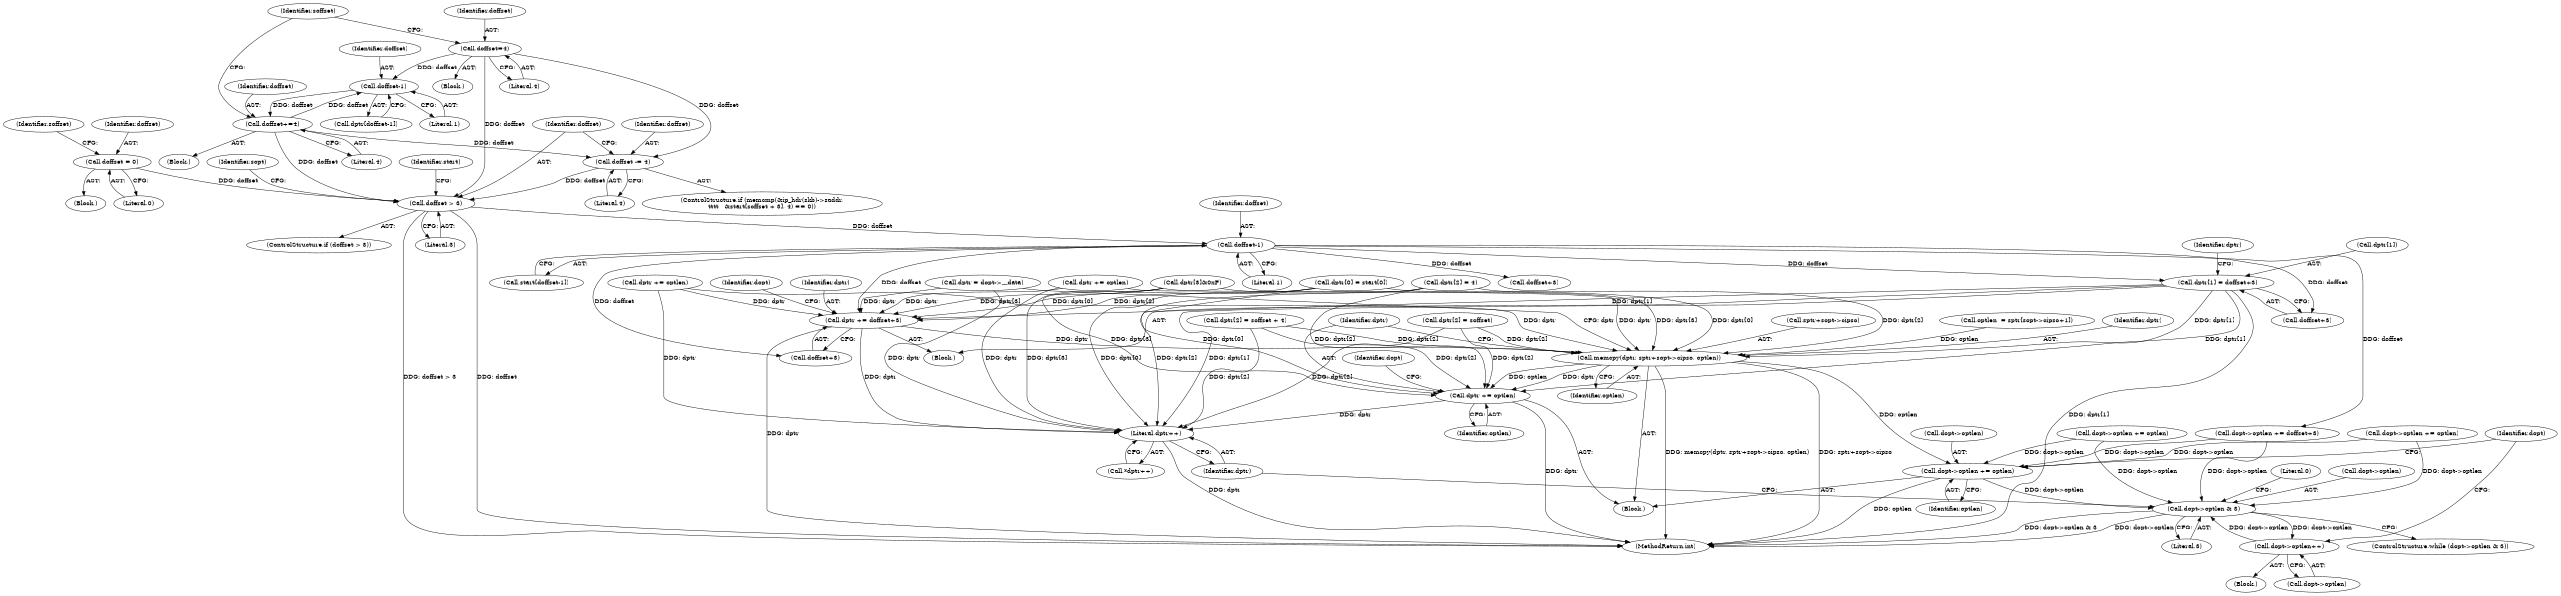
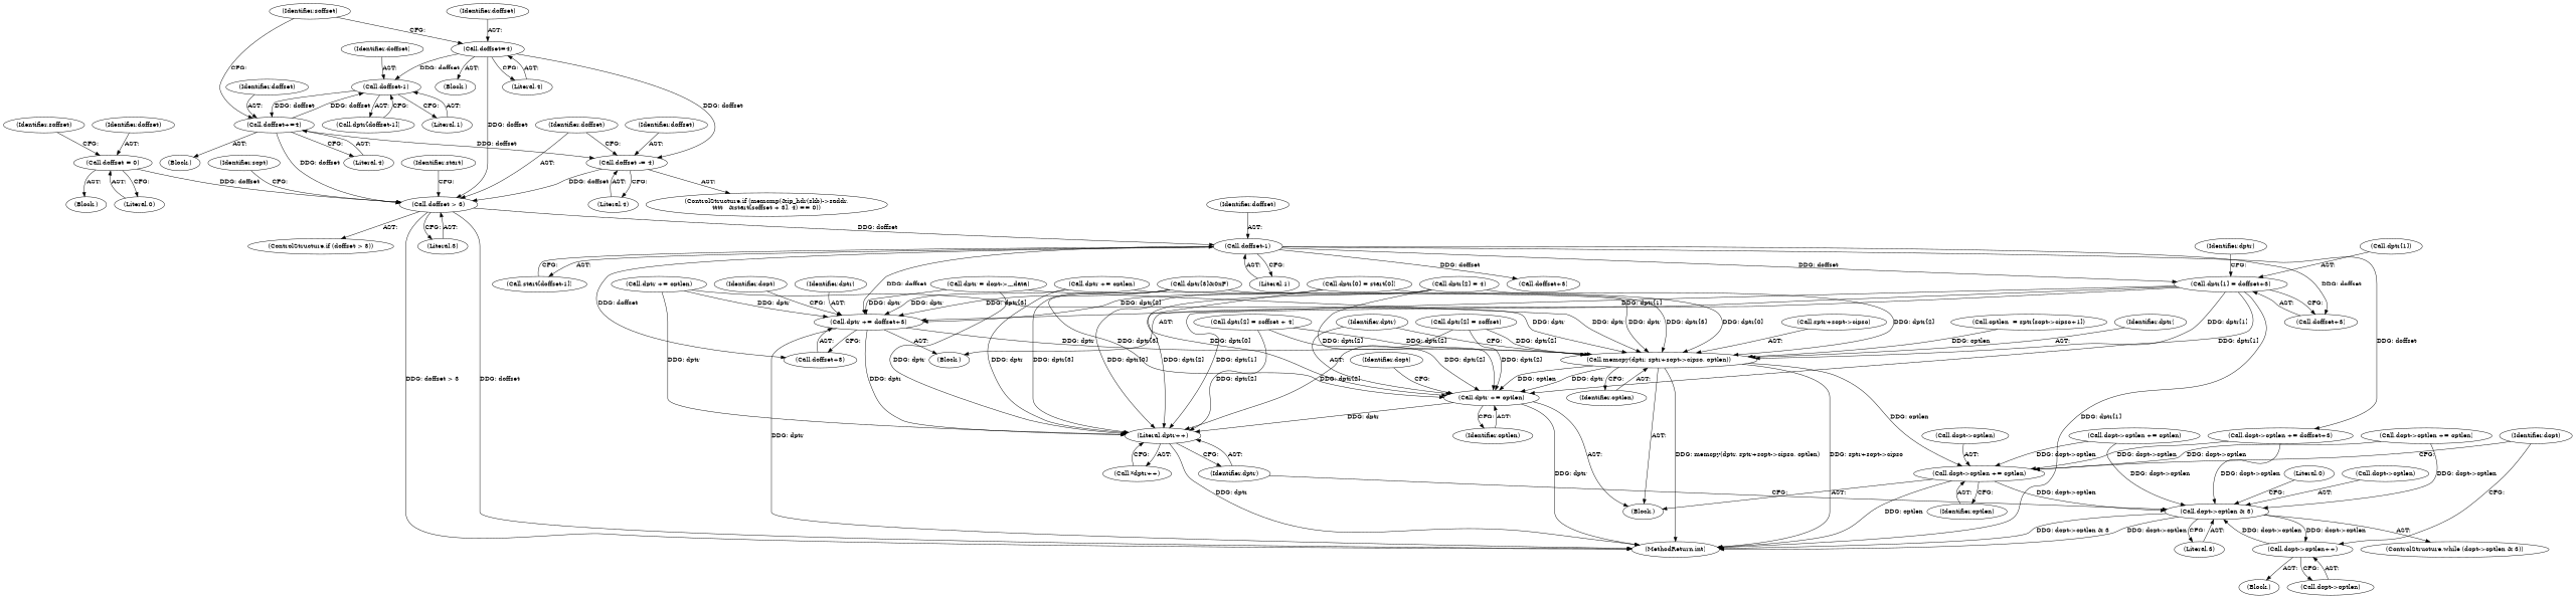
  digraph {
    n1 [label="(Call,dptr[1] = doffset+3)"]
    n2 [label="(Call,dptr += doffset+3)"]
    n3 [label="(Call,memcpy(dptr, sptr+sopt->cipso, optlen))"]
    n4 [label="(Call,dptr += optlen)"]
    n5 [label="(Literal,dptr++)"]
    n6 [label="(Call,doffset+3)"]
    n7 [label="(MethodReturn,int)"]
    n8 [label="(Block,)"]
    n9 [label="(Call,doffset+3)"]
    n10 [label="(Call,dopt->optlen += optlen)"]
    n11 [label="(Block,)"]
    n12 [label="(Identifier,optlen)"]
    n13 [label="(Identifier,optlen)"]
    n14 [label="(Identifier,dptr)"]
    n15 [label="(Call,*dptr++)"]
    n16 [label="(Call,doffset-1)"]
    n17 [label="(Literal,1)"]
    n18 [label="(Call,dopt->optlen += doffset+3)"]
    n19 [label="(Call,doffset+3)"]
    n20 [label="(Call,start[doffset-1])"]
    n21 [label="(Call,dopt->optlen & 3)"]
    n22 [label="(Call,doffset > 3)"]
    n23 [label="(ControlStructure,if (doffset > 3))"]
    n24 [label="(Literal,3)"]
    n25 [label="(Call,doffset = 0)"]
    n26 [label="(Block,)"]
    n27 [label="(Literal,0)"]
    n28 [label="(Call,doffset -= 4)"]
    n29 [label="(ControlStructure,if (memcmp(&ip_hdr(skb)->saddr,\n\t\t\t\t   &start[soffset + 3], 4) == 0))"]
    n30 [label="(Literal,4)"]
    n31 [label="(Call,doffset=4)"]
    n32 [label="(Call,doffset-1)"]
    n33 [label="(Literal,4)"]
    n34 [label="(Block,)"]
    n35 [label="(Call,doffset+=4)"]
    n36 [label="(Call,dptr[doffset-1])"]
    n37 [label="(Literal,1)"]
    n38 [label="(Block,)"]
    n39 [label="(Literal,4)"]
    n40 [label="(Identifier,optlen)"]
    n41 [label="(Call,dopt->optlen++)"]
    n42 [label="(Literal,3)"]
    n43 [label="(ControlStructure,while (dopt->optlen & 3))"]
    n44 [label="(Block,)"]
    n45 [label="(Call,dopt->optlen)"]
    n46 [label="(Identifier,dptr)"]
    n47 [label="(Call,dptr[3]&0xF)"]
    n48 [label="(Call,dopt->optlen)"]
    n49 [label="(Call,dptr[0] = start[0])"]
    n50 [label="(Identifier,doffset)"]
    n51 [label="(Call,dopt->optlen += optlen)"]
    n52 [label="(Identifier,doffset)"]
    n53 [label="(Call,dptr[2] = 4)"]
    n54 [label="(Identifier,dopt)"]
    n55 [label="(Literal,0)"]
    n56 [label="(Call,sptr+sopt->cipso)"]
    n57 [label="(Call,dptr[1])"]
    n58 [label="(Identifier,doffset)"]
    n59 [label="(Call,dopt->optlen)"]
    n60 [label="(Call,dptr[2] = soffset)"]
    n61 [label="(Call,dptr = dopt->__data)"]
    n62 [label="(Call,optlen  = sptr[sopt->cipso+1])"]
    n63 [label="(Call,dopt->optlen += optlen)"]
    n64 [label="(Identifier,soffset)"]
    n65 [label="(Identifier,doffset)"]
    n66 [label="(Identifier,soffset)"]
    n67 [label="(Call,dptr[2] = soffset + 4)"]
    n68 [label="(Identifier,doffset)"]
    n69 [label="(Call,dptr += optlen)"]
    n70 [label="(Identifier,dopt)"]
    n71 [label="(Identifier,dptr)"]
    n72 [label="(Identifier,sopt)"]
    n73 [label="(Identifier,doffset)"]
    n74 [label="(Identifier,dopt)"]
    n75 [label="(Identifier,dptr)"]
    n76 [label="(Call,dptr += optlen)"]
    n77 [label="(Identifier,doffset)"]
    n78 [label="(Identifier,start)"]
    n79 [label="(Identifier,dptr)"]
    n1 -> n2 [label="DDG: dptr[1]"]
    n1 -> n3 [label="DDG: dptr[1]"]
    n1 -> n4 [label="DDG: dptr[1]"]
    n1 -> n5 [label="DDG: dptr[1]"]
    n1 -> n6 [label="CFG: "]
    n1 -> n7 [label="DDG: dptr[1]"]
    n1 -> n8 [label="AST: "]
    n2 -> n3 [label="DDG: dptr"]
    n2 -> n5 [label="DDG: dptr"]
    n2 -> n7 [label="DDG: dptr"]
    n2 -> n8 [label="AST: "]
    n2 -> n9 [label="CFG: "]
    n3 -> n4 [label="DDG: optlen"]
    n3 -> n4 [label="DDG: dptr"]
    n3 -> n7 [label="DDG: sptr+sopt->cipso"]
    n3 -> n7 [label="DDG: memcpy(dptr, sptr+sopt->cipso, optlen)"]
    n3 -> n10 [label="DDG: optlen"]
    n3 -> n11 [label="AST: "]
    n3 -> n12 [label="CFG: "]
    n4 -> n5 [label="DDG: dptr"]
    n4 -> n7 [label="DDG: dptr"]
    n4 -> n11 [label="AST: "]
    n4 -> n13 [label="CFG: "]
    n5 -> n7 [label="DDG: dptr"]
    n5 -> n14 [label="CFG: "]
    n5 -> n15 [label="AST: "]
    n6 -> n1 [label="AST: "]
    n9 -> n2 [label="AST: "]
    n10 -> n7 [label="DDG: optlen"]
    n10 -> n11 [label="AST: "]
    n10 -> n21 [label="DDG: dopt->optlen"]
    n10 -> n40 [label="CFG: "]
    n12 -> n3 [label="AST: "]
    n13 -> n4 [label="AST: "]
    n14 -> n5 [label="AST: "]
    n14 -> n21 [label="CFG: "]
    n15 -> n5 [label="CFG: "]
    n16 -> n1 [label="DDG: doffset"]
    n16 -> n2 [label="DDG: doffset"]
    n16 -> n6 [label="DDG: doffset"]
    n16 -> n9 [label="DDG: doffset"]
    n16 -> n17 [label="CFG: "]
    n16 -> n18 [label="DDG: doffset"]
    n16 -> n19 [label="DDG: doffset"]
    n16 -> n20 [label="AST: "]
    n17 -> n16 [label="AST: "]
    n18 -> n10 [label="DDG: dopt->optlen"]
    n18 -> n21 [label="DDG: dopt->optlen"]
    n20 -> n16 [label="CFG: "]
    n21 -> n7 [label="DDG: dopt->optlen & 3"]
    n21 -> n7 [label="DDG: dopt->optlen"]
    n21 -> n41 [label="DDG: dopt->optlen"]
    n21 -> n42 [label="CFG: "]
-   n21 -> n43 [label="CFG: "]
+   n21 -> n43 [label="AST: "]
    n22 -> n7 [label="DDG: doffset"]
    n22 -> n7 [label="DDG: doffset > 3"]
    n22 -> n16 [label="DDG: doffset"]
    n22 -> n23 [label="AST: "]
    n22 -> n24 [label="CFG: "]
    n24 -> n22 [label="AST: "]
    n25 -> n22 [label="DDG: doffset"]
    n25 -> n26 [label="AST: "]
    n25 -> n27 [label="CFG: "]
    n27 -> n25 [label="AST: "]
    n28 -> n22 [label="DDG: doffset"]
    n28 -> n29 [label="AST: "]
    n28 -> n30 [label="CFG: "]
    n30 -> n28 [label="AST: "]
    n31 -> n22 [label="DDG: doffset"]
    n31 -> n28 [label="DDG: doffset"]
    n31 -> n32 [label="DDG: doffset"]
    n31 -> n33 [label="CFG: "]
    n31 -> n34 [label="AST: "]
    n32 -> n35 [label="DDG: doffset"]
    n32 -> n36 [label="AST: "]
    n32 -> n37 [label="CFG: "]
    n33 -> n31 [label="AST: "]
    n35 -> n22 [label="DDG: doffset"]
    n35 -> n28 [label="DDG: doffset"]
    n35 -> n32 [label="DDG: doffset"]
    n35 -> n38 [label="AST: "]
    n35 -> n39 [label="CFG: "]
    n36 -> n32 [label="CFG: "]
    n37 -> n32 [label="AST: "]
    n39 -> n35 [label="AST: "]
    n40 -> n10 [label="AST: "]
    n41 -> n21 [label="DDG: dopt->optlen"]
    n41 -> n44 [label="AST: "]
    n41 -> n45 [label="CFG: "]
    n42 -> n21 [label="AST: "]
    n45 -> n41 [label="AST: "]
    n46 -> n1 [label="CFG: "]
    n47 -> n2 [label="DDG: dptr[3]"]
    n47 -> n3 [label="DDG: dptr[3]"]
    n47 -> n4 [label="DDG: dptr[3]"]
    n47 -> n5 [label="DDG: dptr[3]"]
    n48 -> n10 [label="AST: "]
-   n49 -> n2 [label="DDG: dptr[0]"]
    n49 -> n3 [label="DDG: dptr[0]"]
    n49 -> n4 [label="DDG: dptr[0]"]
    n49 -> n5 [label="DDG: dptr[0]"]
    n50 -> n22 [label="AST: "]
    n50 -> n28 [label="CFG: "]
    n51 -> n10 [label="DDG: dopt->optlen"]
    n51 -> n21 [label="DDG: dopt->optlen"]
    n52 -> n35 [label="AST: "]
    n53 -> n2 [label="DDG: dptr[2]"]
    n53 -> n3 [label="DDG: dptr[2]"]
    n53 -> n4 [label="DDG: dptr[2]"]
    n53 -> n5 [label="DDG: dptr[2]"]
    n54 -> n2 [label="CFG: "]
    n55 -> n21 [label="CFG: "]
    n56 -> n3 [label="AST: "]
    n57 -> n1 [label="AST: "]
    n58 -> n16 [label="AST: "]
    n59 -> n21 [label="AST: "]
    n60 -> n3 [label="DDG: dptr[2]"]
    n60 -> n4 [label="DDG: dptr[2]"]
    n60 -> n5 [label="DDG: dptr[2]"]
    n61 -> n2 [label="DDG: dptr"]
-   n61 -> n3 [label="CFG: dptr"]
+   n61 -> n3 [label="DDG: dptr"]
    n61 -> n5 [label="DDG: dptr"]
    n62 -> n3 [label="DDG: optlen"]
    n63 -> n10 [label="DDG: dopt->optlen"]
    n63 -> n21 [label="DDG: dopt->optlen"]
    n64 -> n25 [label="CFG: "]
    n65 -> n28 [label="AST: "]
    n66 -> n31 [label="CFG: "]
    n66 -> n35 [label="CFG: "]
    n67 -> n3 [label="DDG: dptr[2]"]
    n67 -> n4 [label="DDG: dptr[2]"]
    n67 -> n5 [label="DDG: dptr[2]"]
    n68 -> n31 [label="AST: "]
    n69 -> n2 [label="DDG: dptr"]
    n69 -> n3 [label="DDG: dptr"]
    n69 -> n5 [label="DDG: dptr"]
    n70 -> n4 [label="CFG: "]
    n71 -> n2 [label="AST: "]
    n72 -> n22 [label="CFG: "]
    n73 -> n25 [label="AST: "]
    n74 -> n10 [label="CFG: "]
    n74 -> n41 [label="CFG: "]
    n75 -> n3 [label="AST: "]
    n76 -> n2 [label="DDG: dptr"]
    n76 -> n3 [label="DDG: dptr"]
    n76 -> n5 [label="DDG: dptr"]
    n77 -> n32 [label="AST: "]
    n78 -> n22 [label="CFG: "]
    n79 -> n3 [label="CFG: "]
    n79 -> n4 [label="AST: "]
  }
